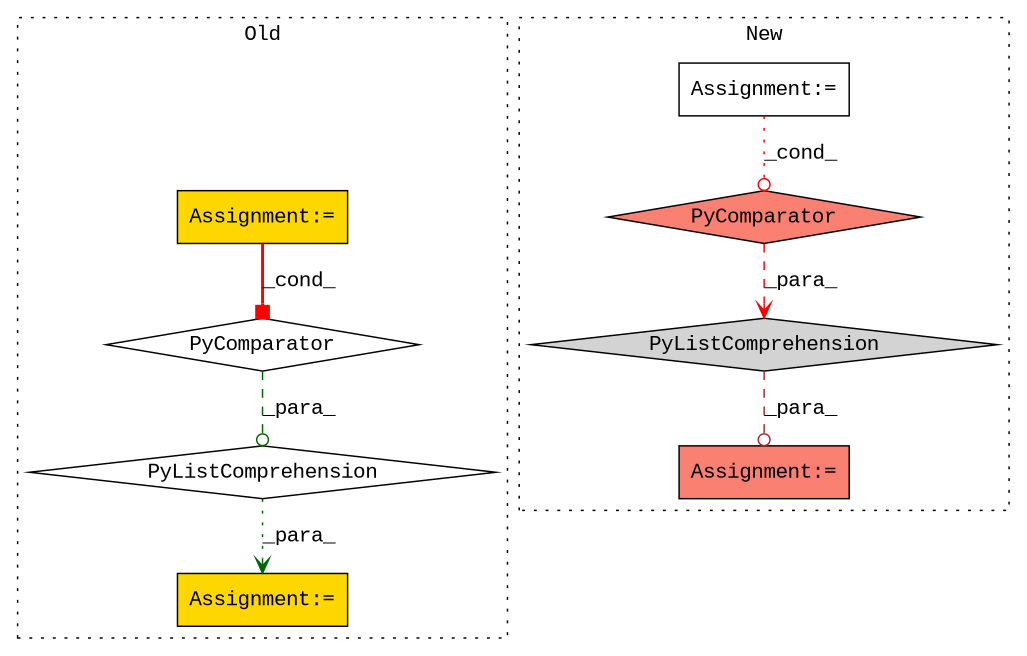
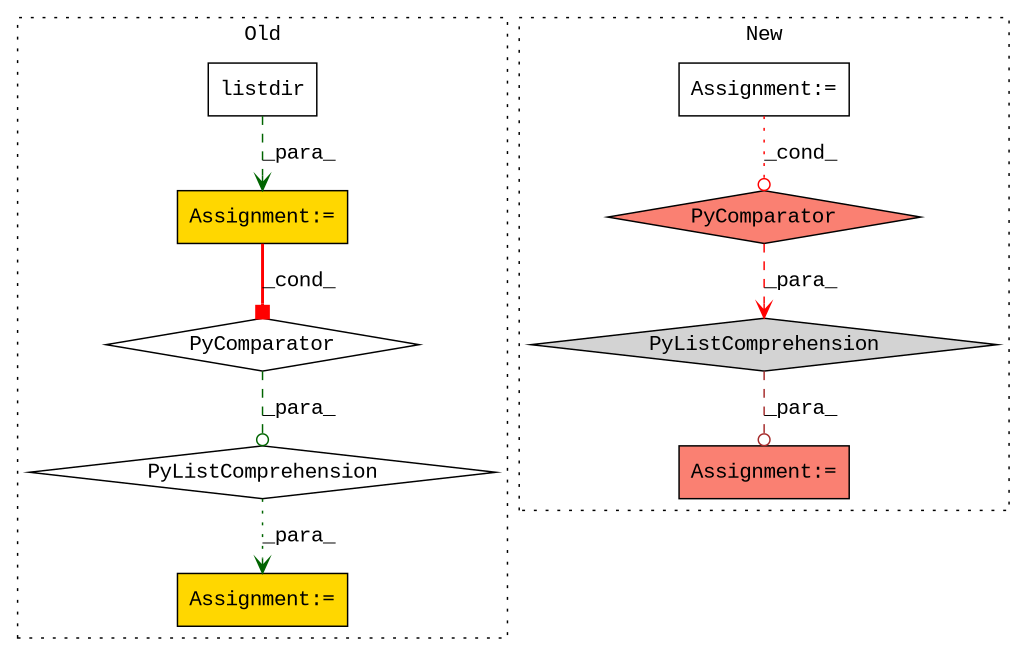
  digraph {
    fontname="Liberation Mono"
    node [a=7 l=113 s=5984 shape=box style=filled fillcolor=white fontname="Liberation Mono"]
    edge [color=darkgreen style=dashed arrowhead=vee fontname="Liberation Mono"]
+   n1 [a=32 l="8,1" label=listdir s="6001,6016"]
    n2 [label="Assignment:=" fillcolor=gold]
    n3 [a=113 label=PyComparator shape=diamond]
    n4 [a=109 l=209 label=PyListComprehension s=5896 shape=diamond]
    n5 [l=1 label="Assignment:=" s=5877 fillcolor=gold]
    n6 [a=109 l=109 label=PyListComprehension s=5266 shape=diamond fillcolor=lightgrey]
    n7 [l=22 label="Assignment:=" s=5345]
    n8 [a=113 l=22 label=PyComparator s=5345 shape=diamond fillcolor=salmon]
    n9 [l=2 label="Assignment:=" s=5455 fillcolor=salmon]
    subgraph cluster_1 {
      label=Old
      style=dotted
+     n1
      n2
      n3
      n4
      n5
    }
    subgraph cluster_2 {
      label=New
      style=dotted
      n6
      n7
      n8
      n9
    }
+   n1 -> n2 [label=_para_]
    n2 -> n3 [label=_cond_ color=red style=bold arrowhead=box]
    n3 -> n4 [label=_para_ arrowhead=odot]
    n4 -> n5 [label=_para_ style=dotted]
    n6 -> n9 [label=_para_ color=brown arrowhead=odot]
    n7 -> n8 [label=_cond_ color=red style=dotted arrowhead=odot]
    n8 -> n6 [label=_para_ color=red]
  }
